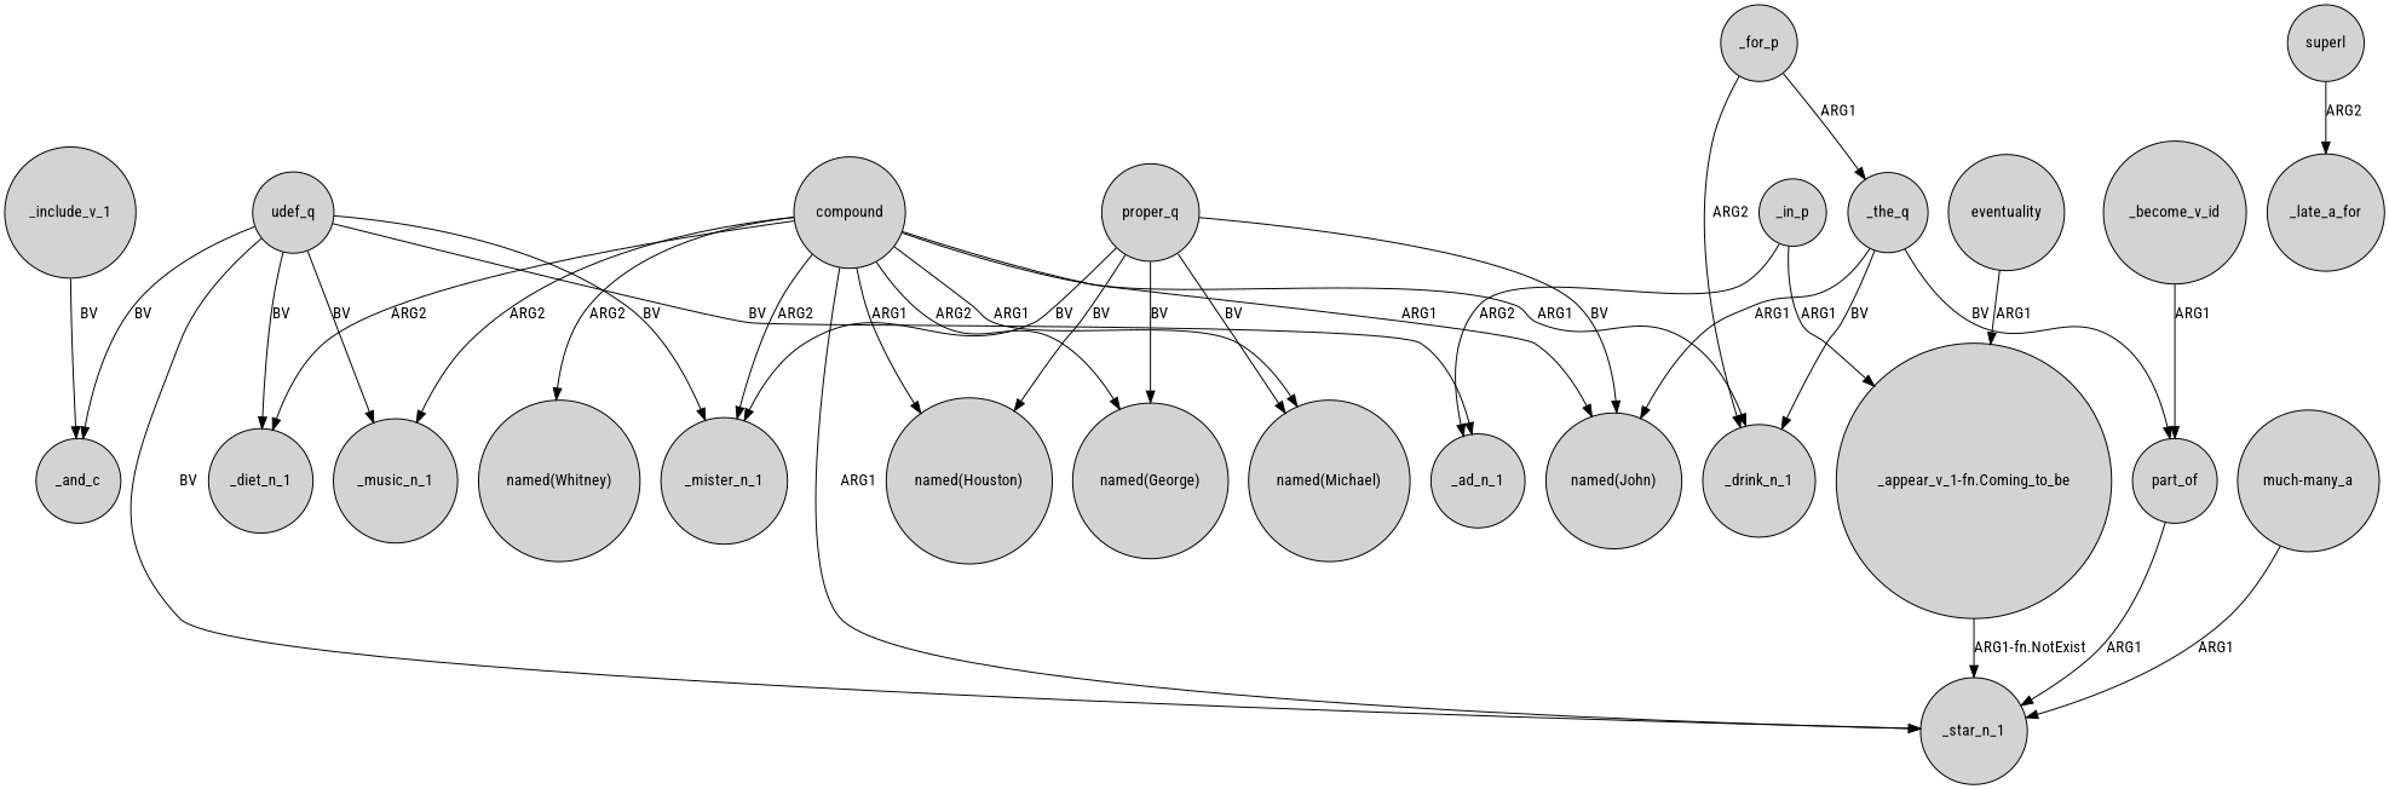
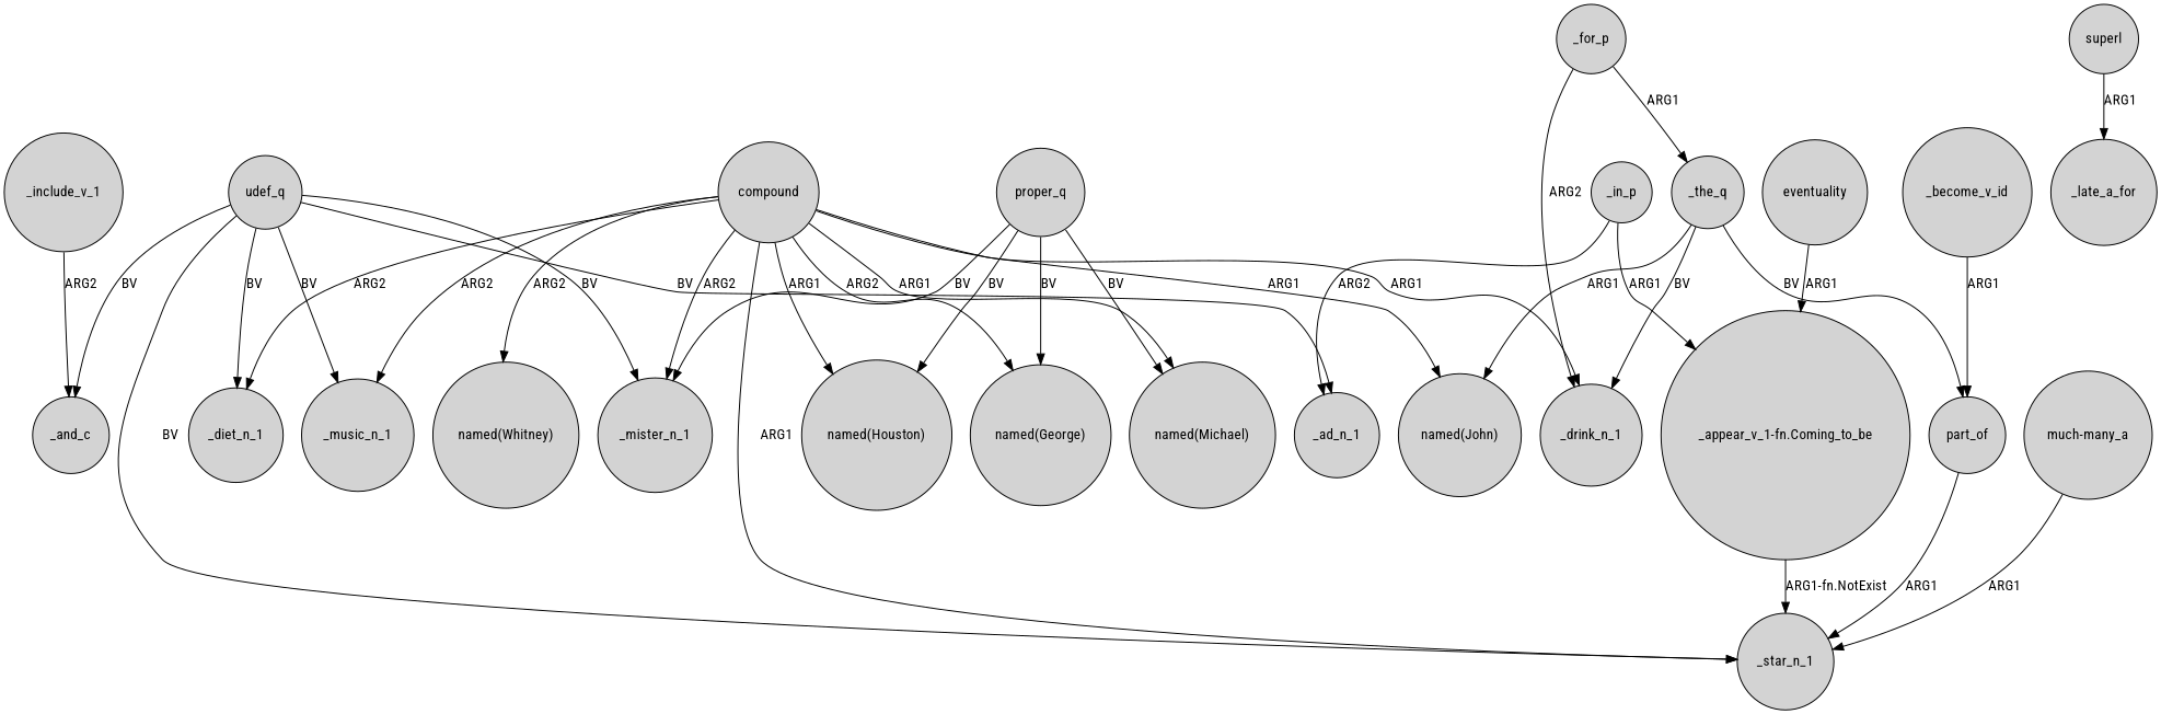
  digraph {
    fontname="Roboto Condensed"
    node [fontname="Roboto Condensed" shape=circle style=filled]
    edge [fontname="Roboto Condensed"]
    _include_v_1
    _and_c
    _become_v_id
    part_of
    _star_n_1
    eventuality
    "_appear_v_1-fn.Coming_to_be"
    "much-many_a"
    compound
    "named(John)"
    _mister_n_1
    "named(George)"
    _diet_n_1
    "named(Whitney)"
    "named(Michael)"
    _drink_n_1
    _music_n_1
    "named(Houston)"
    _in_p
    _ad_n_1
    udef_q
    superl
    _late_a_for
    _for_p
    _the_q
    proper_q
-   _include_v_1 -> _and_c [label=BV]
+   _include_v_1 -> _and_c [label=ARG2]
    _become_v_id -> part_of [label=ARG1]
    part_of -> _star_n_1 [label=ARG1]
    eventuality -> "_appear_v_1-fn.Coming_to_be" [label=ARG1]
    "_appear_v_1-fn.Coming_to_be" -> _star_n_1 [label="ARG1-fn.NotExist"]
    "much-many_a" -> _star_n_1 [label=ARG1]
    compound -> _star_n_1 [label=ARG1]
    compound -> "named(John)" [label=ARG1]
    compound -> _mister_n_1 [label=ARG2]
    compound -> "named(George)" [label=ARG2]
    compound -> _diet_n_1 [label=ARG2]
    compound -> "named(Whitney)" [label=ARG2]
    compound -> "named(Michael)" [label=ARG1]
    compound -> _drink_n_1 [label=ARG1]
    compound -> _music_n_1 [label=ARG2]
    compound -> "named(Houston)" [label=ARG1]
    _in_p -> "_appear_v_1-fn.Coming_to_be" [label=ARG1]
    _in_p -> _ad_n_1 [label=ARG2]
    udef_q -> _and_c [label=BV]
    udef_q -> _star_n_1 [label=BV]
    udef_q -> _mister_n_1 [label=BV]
    udef_q -> _diet_n_1 [label=BV]
    udef_q -> _music_n_1 [label=BV]
    udef_q -> _ad_n_1 [label=BV]
-   superl -> _late_a_for [label=ARG2]
+   superl -> _late_a_for [label=ARG1]
    _for_p -> _drink_n_1 [label=ARG2]
    _for_p -> _the_q [label=ARG1]
    _the_q -> part_of [label=BV]
    _the_q -> "named(John)" [label=ARG1]
    _the_q -> _drink_n_1 [label=BV]
-   proper_q -> "named(John)" [label=BV]
    proper_q -> _mister_n_1 [label=BV]
    proper_q -> "named(George)" [label=BV]
    proper_q -> "named(Michael)" [label=BV]
    proper_q -> "named(Houston)" [label=BV]
  }
